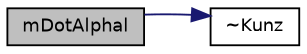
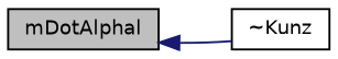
  digraph {
    rankdir=LR
    node [color=black fontname=Helvetica fontsize=10 shape=record]
    n1 [fillcolor=grey75 fontcolor=black height=0.2 label=mDotAlphal style=filled width=0.4]
    n2 [height=0.2 label="~Kunz" width=0.4]
-   n2 -> n1 [color=midnightblue dir=back fontname=Helvetica fontsize=10 labelfontname=Helvetica labelfontsize=10 style=solid]
+   n1 -> n2 [color=midnightblue dir=back fontname=Helvetica fontsize=10 labelfontname=Helvetica labelfontsize=10 style=solid]
  }
